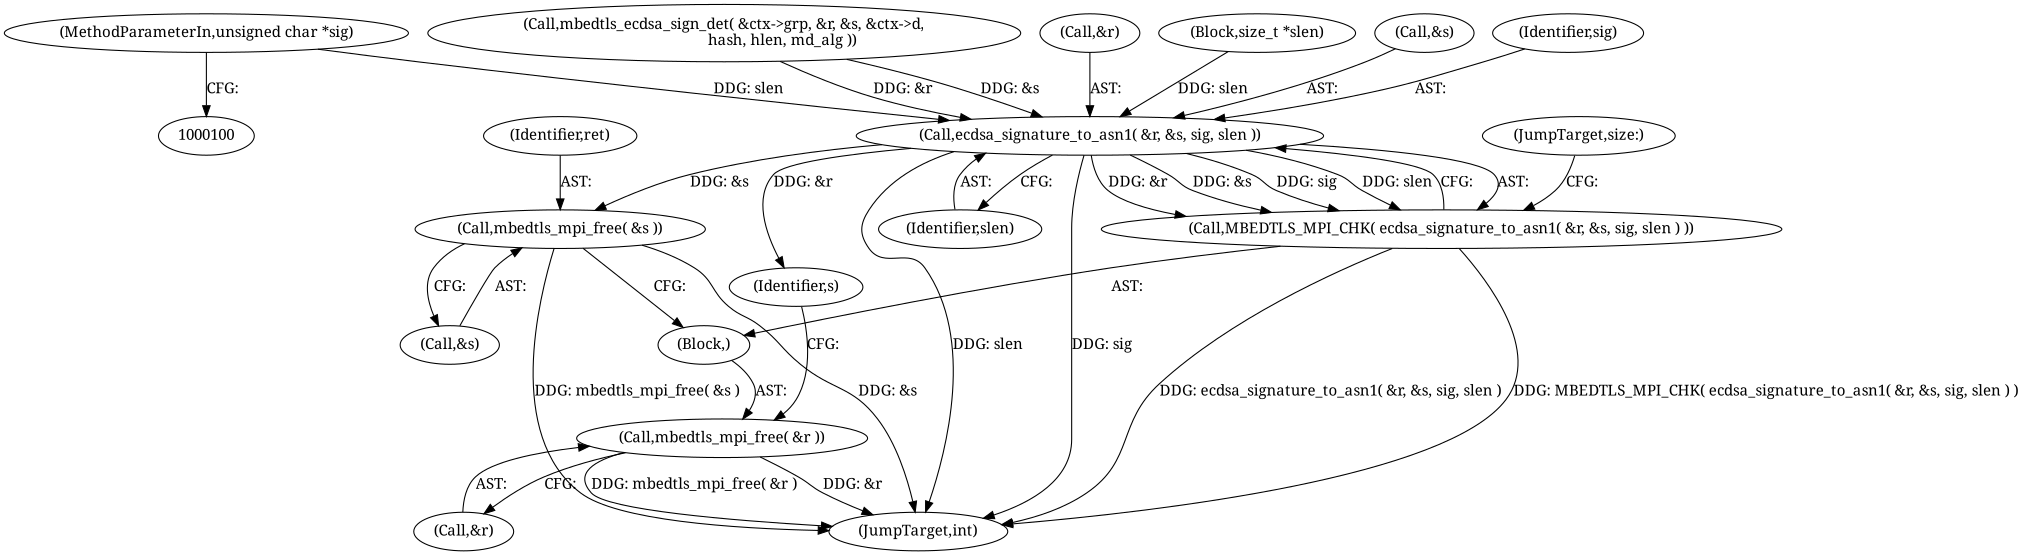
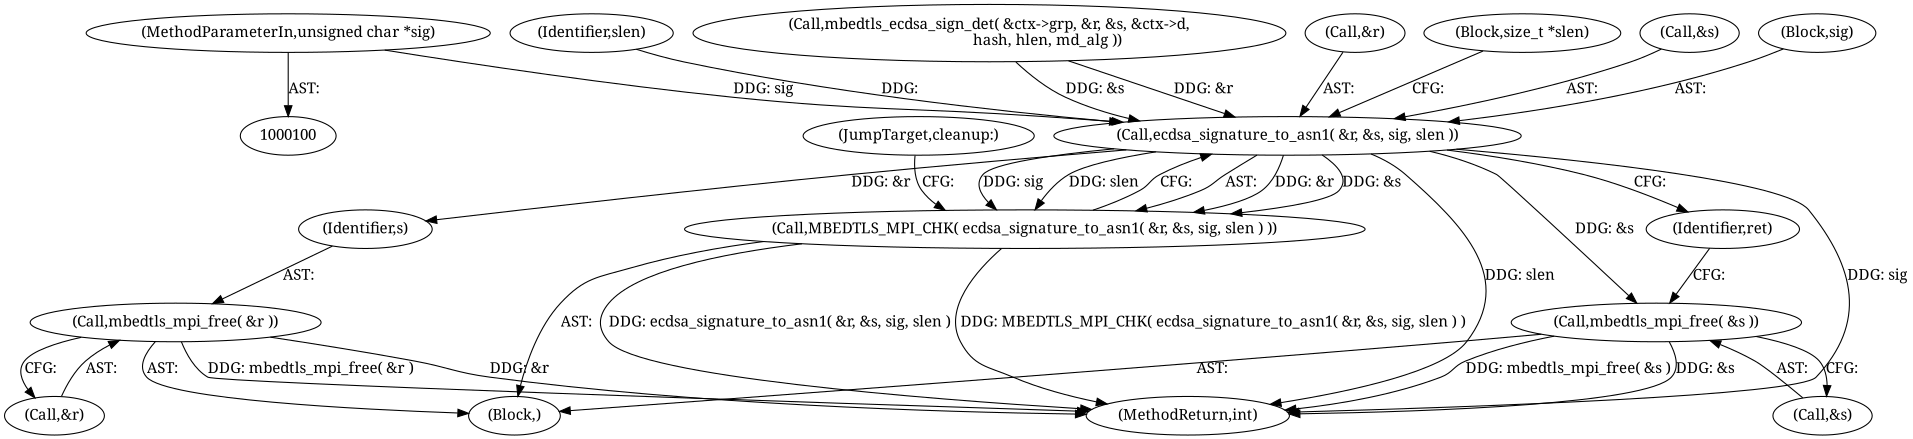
  digraph {
    fontname="Noto Serif"
    node [fontname="Noto Serif"]
    edge [fontname="Noto Serif"]
    n1 [label="(MethodParameterIn,unsigned char *sig)"]
    n2 [label="(Call,ecdsa_signature_to_asn1( &r, &s, sig, slen ))"]
    1000100
-   n4 [label="(JumpTarget,int)"]
+   n4 [label="(MethodReturn,int)"]
    n5 [label="(Call,MBEDTLS_MPI_CHK( ecdsa_signature_to_asn1( &r, &s, sig, slen ) ))"]
    n6 [label="(Call,mbedtls_mpi_free( &s ))"]
    n7 [label="(Identifier,slen)"]
    n8 [label="(Identifier,s)"]
    n9 [label="(Block,)"]
    n10 [label="(Call,mbedtls_mpi_free( &r ))"]
    n11 [label="(Call,&r)"]
    n12 [label="(Call,&s)"]
    n13 [label="(Call,mbedtls_ecdsa_sign_det( &ctx->grp, &r, &s, &ctx->d,\n                             hash, hlen, md_alg ))"]
-   n14 [label="(JumpTarget,size:)"]
+   n14 [label="(JumpTarget,cleanup:)"]
    n15 [label="(Call,&r)"]
    n16 [label="(Block,size_t *slen)"]
    n17 [label="(Identifier,ret)"]
    n18 [label="(Call,&s)"]
-   n19 [label="(Identifier,sig)"]
-   n1 -> n2 [label="DDG: slen"]
-   n1 -> 1000100 [label="CFG: "]
+   n19 [label="(Block,sig)"]
+   n1 -> n2 [label="DDG: sig"]
+   n1 -> 1000100 [label="AST: "]
    n2 -> n4 [label="DDG: slen"]
    n2 -> n4 [label="DDG: sig"]
    n2 -> n5 [label="AST: "]
    n2 -> n5 [label="DDG: &r"]
    n2 -> n5 [label="DDG: &s"]
    n2 -> n5 [label="DDG: sig"]
    n2 -> n5 [label="DDG: slen"]
    n2 -> n6 [label="DDG: &s"]
-   n2 -> n7 [label="CFG: "]
+   n2 -> n17 [label="CFG: "]
    n2 -> n8 [label="DDG: &r"]
    n5 -> n2 [label="CFG: "]
    n5 -> n4 [label="DDG: MBEDTLS_MPI_CHK( ecdsa_signature_to_asn1( &r, &s, sig, slen ) )"]
    n5 -> n4 [label="DDG: ecdsa_signature_to_asn1( &r, &s, sig, slen )"]
    n5 -> n9 [label="AST: "]
    n6 -> n4 [label="DDG: mbedtls_mpi_free( &s )"]
    n6 -> n4 [label="DDG: &s"]
-   n6 -> n9 [label="CFG: "]
+   n6 -> n9 [label="AST: "]
    n6 -> n12 [label="CFG: "]
-   n7 -> n2 [label="AST: "]
-   n8 -> n10 [label="CFG: "]
+   n7 -> n2 [label="DDG: "]
+   n8 -> n10 [label="AST: "]
    n10 -> n4 [label="DDG: mbedtls_mpi_free( &r )"]
    n10 -> n4 [label="DDG: &r"]
-   n9 -> n10 [label="AST: "]
+   n10 -> n9 [label="AST: "]
    n10 -> n11 [label="CFG: "]
    n11 -> n10 [label="AST: "]
    n12 -> n6 [label="AST: "]
    n13 -> n2 [label="DDG: &r"]
    n13 -> n2 [label="DDG: &s"]
    n14 -> n5 [label="CFG: "]
    n15 -> n2 [label="AST: "]
-   n16 -> n2 [label="DDG: slen"]
-   n17 -> n6 [label="AST: "]
+   n16 -> n2 [label="CFG: "]
+   n17 -> n6 [label="CFG: "]
    n18 -> n2 [label="AST: "]
    n19 -> n2 [label="AST: "]
  }
